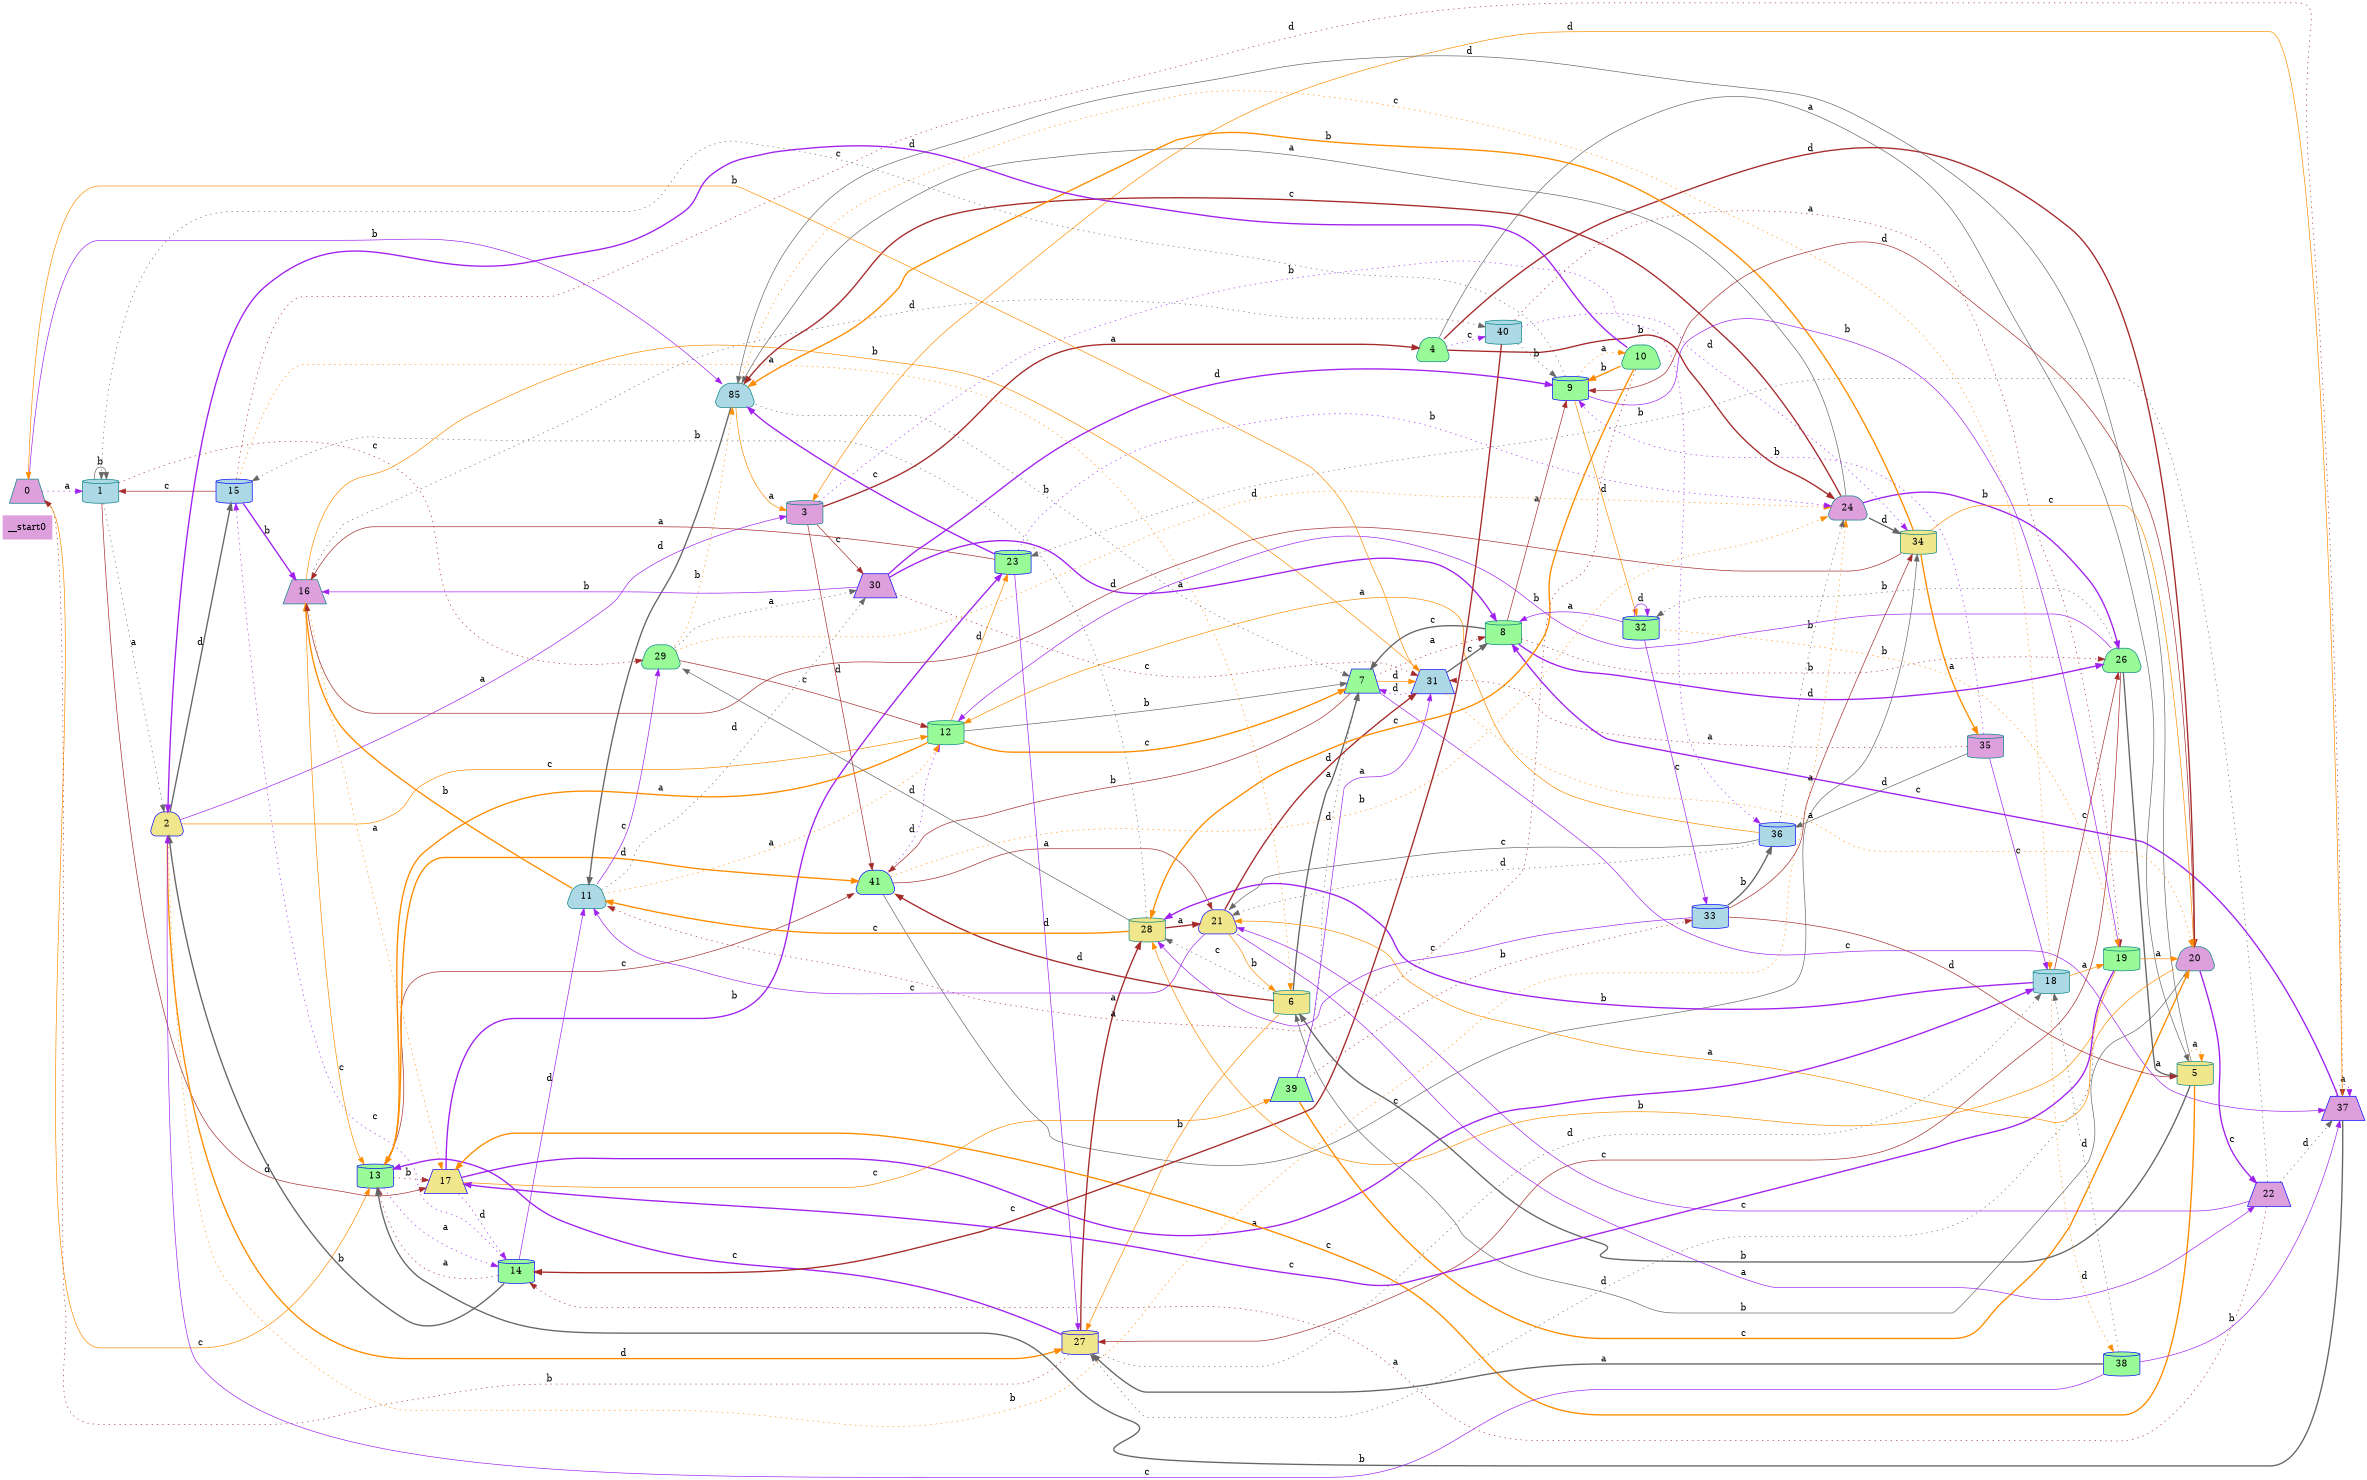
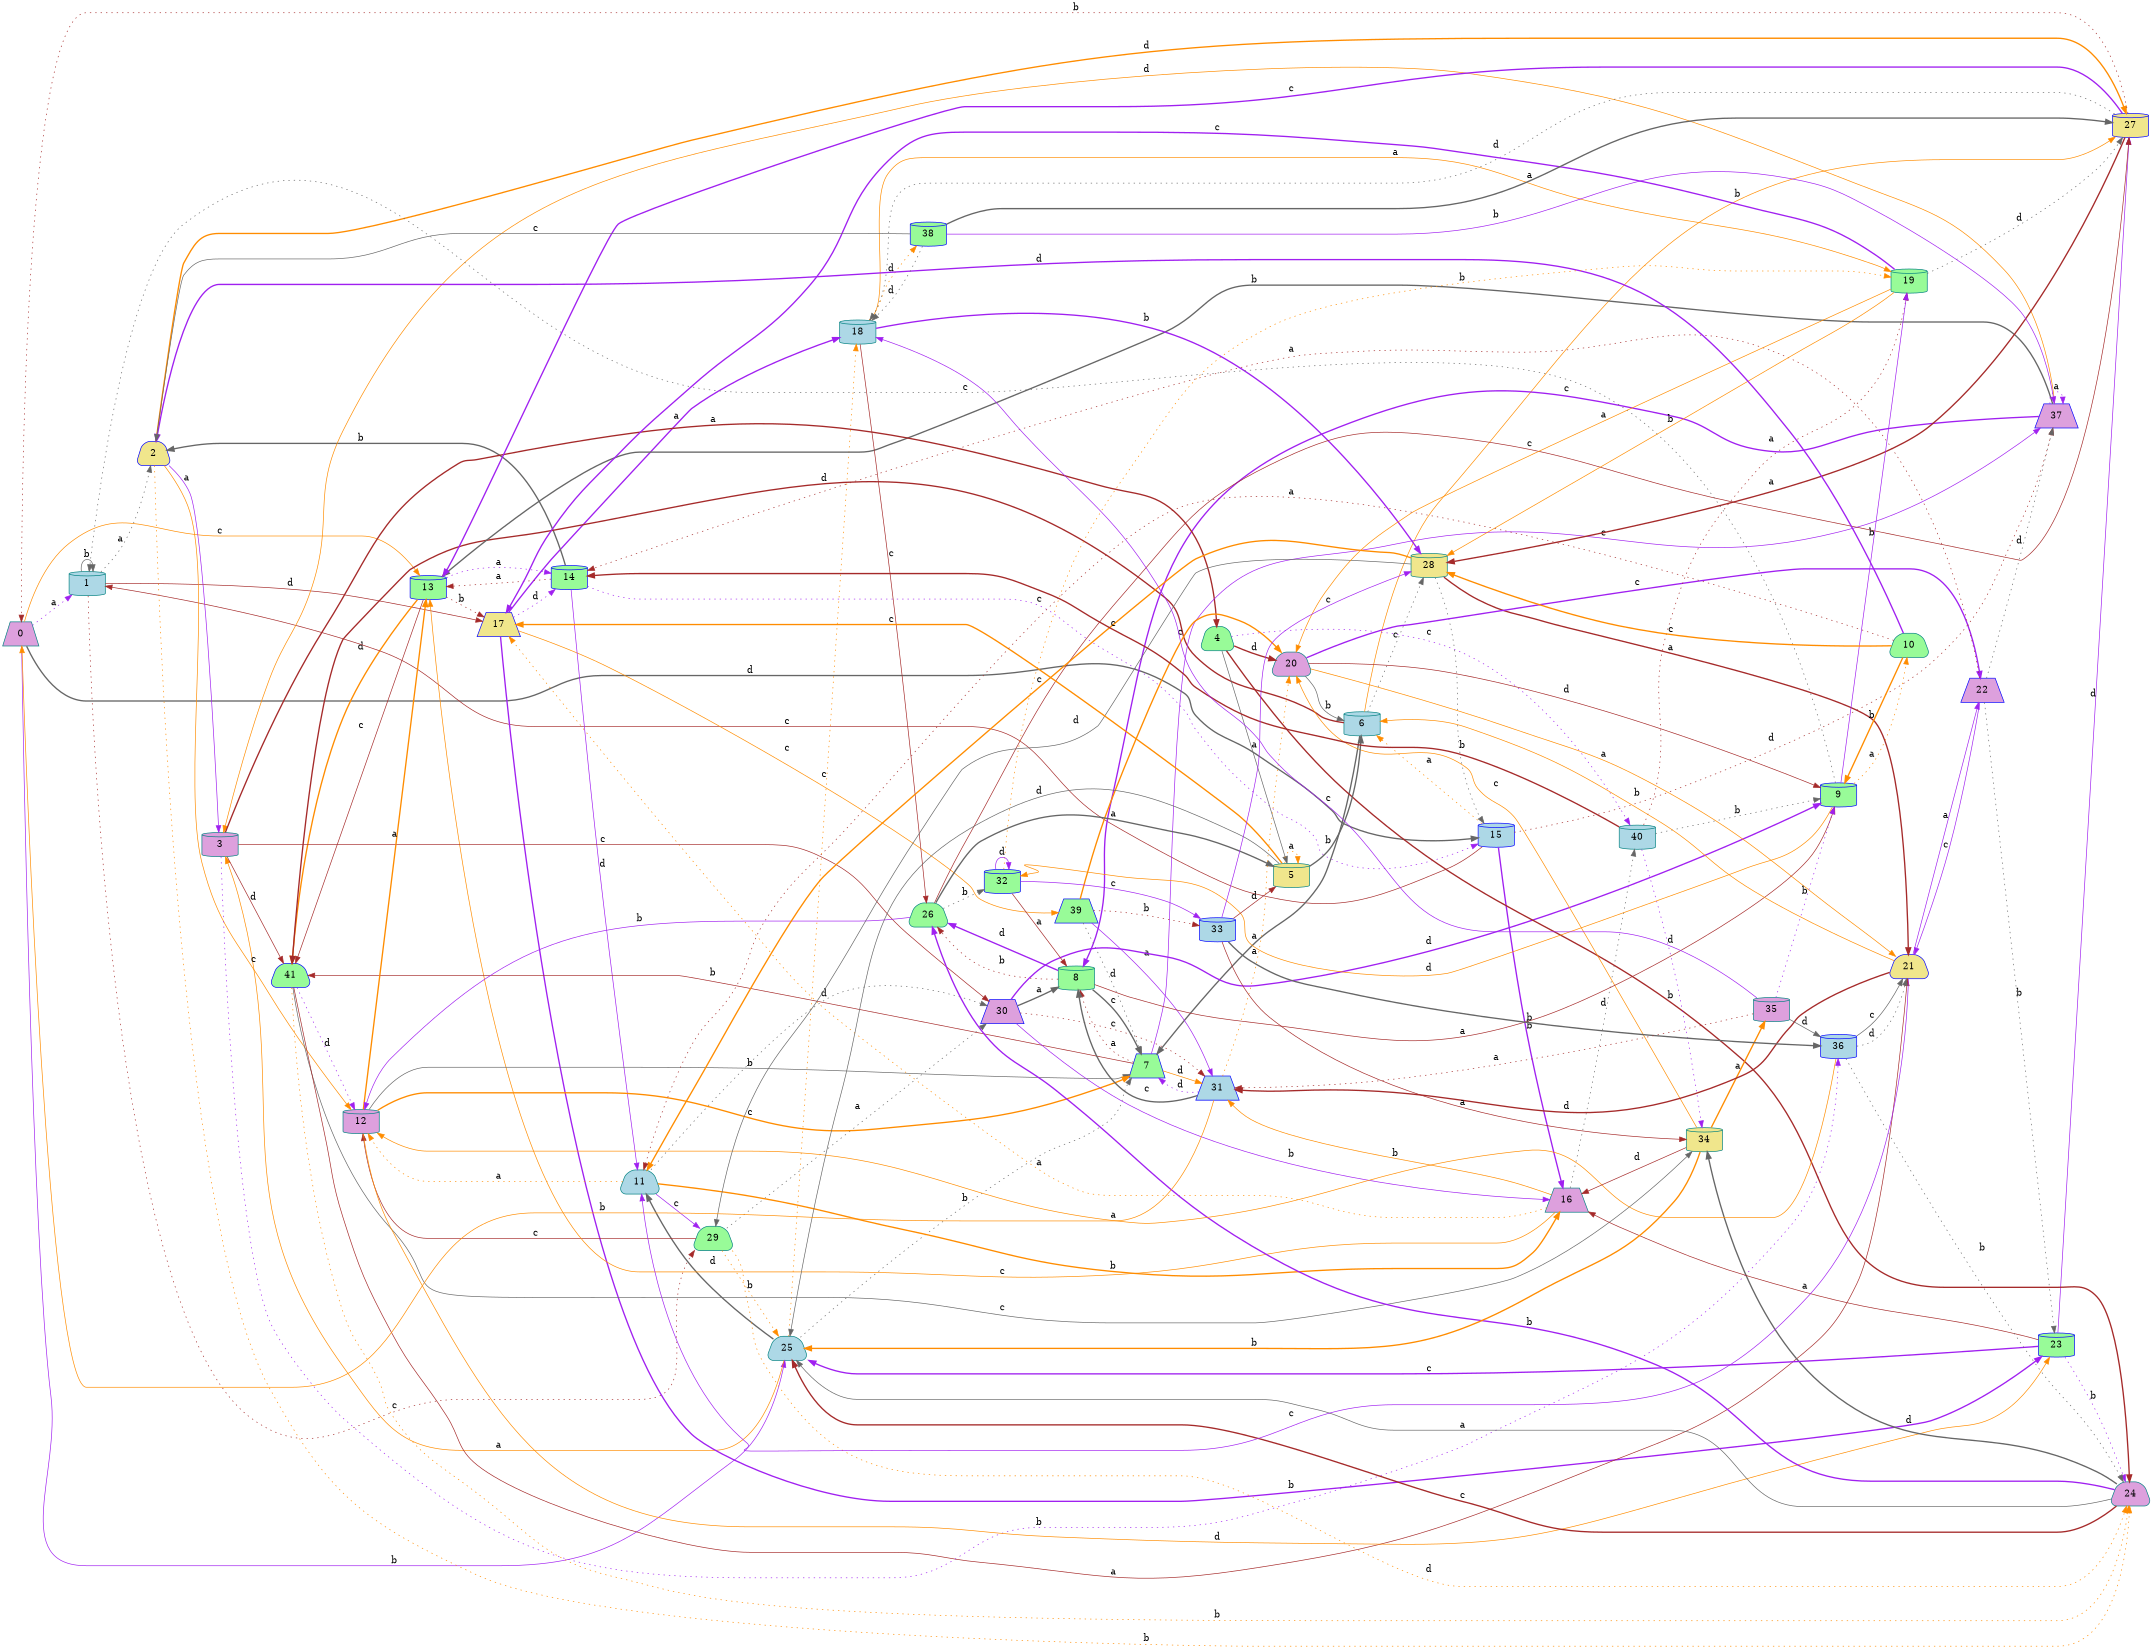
  digraph {
    rankdir=LR
    node [color=teal fillcolor=palegreen shape=cylinder style="rounded,filled"]
    edge [color=purple style=solid]
-   __start0 [color=blue fillcolor=plum shape=none style=filled]
    n2 [fillcolor=plum label=0 shape=trapezium style=filled]
    n3 [fillcolor=lightblue label=1]
    n4 [color=blue label=13 style=filled]
    n5 [color=blue fillcolor=lightblue label=15 style=filled]
-   n6 [fillcolor=lightblue label=85 shape=trapezium]
+   n6 [fillcolor=lightblue label=25 shape=trapezium]
    n7 [color=blue fillcolor=khaki label=2 shape=trapezium]
    n8 [color=blue fillcolor=khaki label=17 shape=trapezium style=filled]
    n9 [label=29 shape=trapezium]
    n10 [color=blue label=41 shape=trapezium]
    n11 [color=blue label=14 style=filled]
-   n12 [fillcolor=khaki label=6]
+   n12 [fillcolor=lightblue label=6]
    n13 [color=blue fillcolor=plum label=37 shape=trapezium style=filled]
    n14 [fillcolor=plum label=16 shape=trapezium style=filled]
    n15 [fillcolor=plum label=3 style=filled]
    n16 [color=blue label=7 shape=trapezium style=filled]
    n17 [fillcolor=lightblue label=11 shape=trapezium]
    n18 [fillcolor=lightblue label=18]
-   n19 [label=12]
+   n19 [fillcolor=plum label=12]
    n20 [fillcolor=plum label=24 shape=trapezium]
    n21 [color=blue fillcolor=khaki label=27 style=filled]
    n22 [color=blue label=23]
    n23 [color=blue label=39 shape=trapezium style=filled]
    n24 [color=blue fillcolor=plum label=30 shape=trapezium style=filled]
    n25 [label=4 shape=trapezium]
    n26 [color=blue fillcolor=lightblue label=36]
    n27 [label=26 shape=trapezium]
    n28 [fillcolor=khaki label=34]
    n29 [fillcolor=khaki label=28 style=filled]
    n30 [fillcolor=khaki label=5]
    n31 [fillcolor=plum label=20 shape=trapezium]
    n32 [fillcolor=lightblue label=40]
    n33 [label=8 style=filled]
    n34 [color=blue fillcolor=lightblue label=31 shape=trapezium style=filled]
    n35 [color=blue label=9 style=filled]
    n36 [color=blue fillcolor=khaki label=21 shape=trapezium]
    n37 [color=blue fillcolor=plum label=22 shape=trapezium style=filled]
    n38 [label=19]
    n39 [label=10 shape=trapezium]
    n40 [color=blue label=32]
    n41 [color=blue fillcolor=lightblue label=33 style=filled]
    n42 [color=blue label=38 style=filled]
    n43 [fillcolor=plum label=35]
    n2 -> n3 [label=a style=dotted]
    n2 -> n4 [color=darkorange label=c]
-   n7 -> n5 [color=gray40 label=d style=bold]
+   n2 -> n5 [color=gray40 label=d style=bold]
    n2 -> n6 [label=b]
    n3 -> n3 [color=gray40 label=b]
    n3 -> n7 [color=gray40 label=a style=dotted]
    n3 -> n8 [color=brown label=d]
    n3 -> n9 [color=brown label=c style=dotted]
    n4 -> n8 [color=brown label=b style=dotted]
    n4 -> n10 [color=brown label=c]
    n4 -> n10 [color=darkorange label=d style=bold]
    n4 -> n11 [label=a style=dotted]
    n5 -> n3 [color=brown label=c]
    n5 -> n12 [color=darkorange label=a style=dotted]
    n5 -> n13 [color=brown label=d style=dotted]
    n5 -> n14 [label=b style=bold]
    n6 -> n15 [color=darkorange label=a]
    n6 -> n16 [color=gray40 label=b style=dotted]
    n6 -> n17 [color=gray40 label=d style=bold]
    n6 -> n18 [color=darkorange label=c style=dotted]
    n7 -> n15 [label=a]
    n7 -> n19 [color=darkorange label=c]
    n7 -> n20 [color=darkorange label=b style=dotted]
    n7 -> n21 [color=darkorange label=d style=bold]
    n8 -> n11 [label=d style=dotted]
    n8 -> n18 [label=a style=bold]
    n8 -> n22 [label=b style=bold]
    n8 -> n23 [color=darkorange label=c]
    n9 -> n6 [color=darkorange label=b style=dotted]
    n9 -> n19 [color=brown label=c]
    n9 -> n20 [color=darkorange label=d style=dotted]
    n9 -> n24 [color=gray40 label=a style=dotted]
    n10 -> n19 [label=d style=dotted]
    n10 -> n20 [color=darkorange label=b style=dotted]
    n10 -> n28 [color=gray40 label=c]
    n10 -> n36 [color=brown label=a]
    n11 -> n4 [color=brown label=a style=dotted]
    n11 -> n5 [label=c style=dotted]
    n11 -> n7 [color=gray40 label=b style=bold]
    n11 -> n17 [label=d]
    n12 -> n10 [color=brown label=d style=bold]
    n12 -> n16 [color=gray40 label=a style=bold]
    n12 -> n21 [color=darkorange label=b]
    n12 -> n29 [color=gray40 label=c style=dotted]
    n13 -> n4 [color=gray40 label=b style=bold]
    n13 -> n13 [label=a style=dotted]
    n13 -> n15 [color=darkorange label=d]
    n13 -> n33 [label=c style=bold]
    n14 -> n4 [color=darkorange label=c]
    n14 -> n8 [color=darkorange label=a style=dotted]
    n14 -> n32 [color=gray40 label=d style=dotted]
    n14 -> n34 [color=darkorange label=b]
    n15 -> n10 [color=brown label=d]
    n15 -> n24 [color=brown label=c]
    n15 -> n25 [color=brown label=a style=bold]
    n15 -> n26 [label=b style=dotted]
    n16 -> n10 [color=brown label=b]
    n16 -> n13 [label=c]
    n16 -> n33 [color=brown label=a style=dotted]
    n16 -> n34 [color=darkorange label=d]
    n17 -> n9 [label=c]
    n17 -> n14 [color=darkorange label=b style=bold]
    n17 -> n19 [color=darkorange label=a style=dotted]
    n17 -> n24 [color=gray40 label=d style=dotted]
    n18 -> n27 [color=brown label=c]
    n18 -> n29 [label=b style=bold]
    n18 -> n38 [color=darkorange label=a]
    n18 -> n42 [color=darkorange label=d style=dotted]
    n19 -> n4 [color=darkorange label=a style=bold]
    n19 -> n16 [color=gray40 label=b]
    n19 -> n16 [color=darkorange label=c style=bold]
    n19 -> n22 [color=darkorange label=d]
    n20 -> n6 [color=gray40 label=a]
    n20 -> n6 [color=brown label=c style=bold]
    n20 -> n27 [label=b style=bold]
    n20 -> n28 [color=gray40 label=d style=bold]
    n21 -> n2 [color=brown label=b style=dotted]
    n21 -> n4 [label=c style=bold]
    n21 -> n18 [color=gray40 label=d style=dotted]
    n21 -> n29 [color=brown label=a style=bold]
    n22 -> n6 [label=c style=bold]
    n22 -> n14 [color=brown label=a]
    n22 -> n20 [label=b style=dotted]
    n22 -> n21 [label=d]
    n23 -> n16 [color=gray40 label=d style=dotted]
    n23 -> n31 [color=darkorange label=c style=bold]
    n23 -> n34 [label=a]
    n23 -> n41 [color=brown label=b style=dotted]
    n24 -> n14 [label=b]
-   n24 -> n33 [label=a style=bold]
+   n24 -> n33 [color=gray40 label=a style=bold]
    n24 -> n34 [color=brown label=c style=dotted]
    n24 -> n35 [label=d style=bold]
    n25 -> n20 [color=brown label=b style=bold]
    n25 -> n30 [color=gray40 label=a]
    n25 -> n31 [color=brown label=d style=bold]
    n25 -> n32 [label=c style=dotted]
    n26 -> n19 [color=darkorange label=a]
    n26 -> n20 [color=gray40 label=b style=dotted]
    n26 -> n36 [color=gray40 label=c]
    n26 -> n36 [color=gray40 label=d style=dotted]
    n27 -> n19 [label=b]
    n27 -> n21 [color=brown label=c]
    n27 -> n30 [color=gray40 label=a style=bold]
    n27 -> n40 [color=gray40 label=b style=dotted]
    n28 -> n6 [color=darkorange label=b style=bold]
    n28 -> n14 [color=brown label=d]
    n28 -> n31 [color=darkorange label=c]
    n28 -> n43 [color=darkorange label=a style=bold]
    n29 -> n5 [color=gray40 label=b style=dotted]
    n29 -> n9 [color=gray40 label=d]
    n29 -> n17 [color=darkorange label=c style=bold]
    n29 -> n36 [color=brown label=a style=bold]
    n30 -> n6 [color=gray40 label=d]
    n30 -> n8 [color=darkorange label=c style=bold]
    n30 -> n12 [color=gray40 label=b style=bold]
    n30 -> n30 [color=darkorange label=a style=dotted]
    n31 -> n12 [color=gray40 label=b]
    n31 -> n35 [color=brown label=d]
    n31 -> n36 [color=darkorange label=a]
    n31 -> n37 [label=c style=bold]
    n32 -> n11 [color=brown label=c style=bold]
    n32 -> n28 [label=d style=dotted]
    n32 -> n35 [color=gray40 label=b style=dotted]
    n32 -> n38 [color=brown label=a style=dotted]
    n33 -> n16 [color=gray40 label=c style=bold]
    n33 -> n27 [color=brown label=b style=dotted]
    n33 -> n27 [label=d style=bold]
    n33 -> n35 [color=brown label=a]
    n34 -> n2 [color=darkorange label=b]
    n34 -> n16 [label=d style=dotted]
    n34 -> n31 [color=darkorange label=a style=dotted]
    n34 -> n33 [color=gray40 label=c style=bold]
    n35 -> n3 [color=gray40 label=c style=dotted]
    n35 -> n38 [label=b]
    n35 -> n39 [color=darkorange label=a style=dotted]
    n35 -> n40 [color=darkorange label=d]
    n36 -> n12 [color=darkorange label=b]
    n36 -> n17 [label=c]
    n36 -> n34 [color=brown label=d style=bold]
    n36 -> n37 [label=a]
    n37 -> n11 [color=brown label=a style=dotted]
    n37 -> n13 [color=gray40 label=d style=dotted]
    n37 -> n22 [color=gray40 label=b style=dotted]
    n37 -> n36 [label=c]
    n38 -> n8 [label=c style=bold]
    n38 -> n21 [color=gray40 label=d style=dotted]
    n38 -> n29 [color=darkorange label=b]
    n38 -> n31 [color=darkorange label=a]
    n39 -> n7 [label=d style=bold]
    n39 -> n17 [color=brown label=a style=dotted]
    n39 -> n29 [color=darkorange label=c style=bold]
    n39 -> n35 [color=darkorange label=b style=bold]
-   n40 -> n33 [label=a]
+   n40 -> n33 [color=brown label=a]
    n40 -> n38 [color=darkorange label=b style=dotted]
    n40 -> n40 [label=d]
    n40 -> n41 [label=c]
    n41 -> n26 [color=gray40 label=b style=bold]
    n41 -> n28 [color=brown label=a]
    n41 -> n29 [label=c]
    n41 -> n30 [color=brown label=d]
-   n42 -> n7 [label=c]
+   n42 -> n7 [color=gray40 label=c]
    n42 -> n13 [label=b]
    n42 -> n18 [color=gray40 label=d style=dotted]
    n42 -> n21 [color=gray40 label=a style=bold]
    n43 -> n18 [label=c]
    n43 -> n26 [color=gray40 label=d]
    n43 -> n34 [color=brown label=a style=dotted]
    n43 -> n35 [label=b style=dotted]
  }
